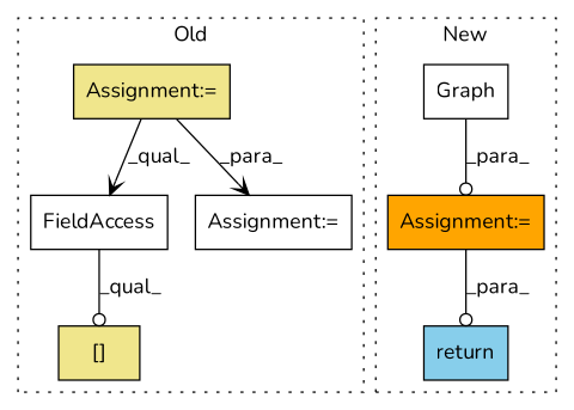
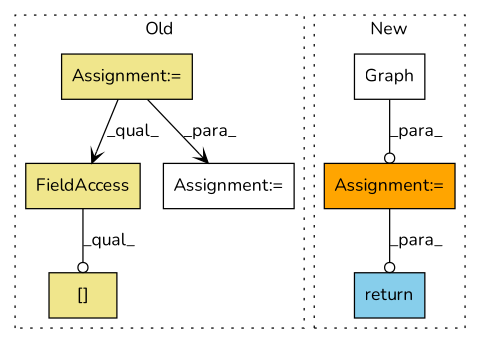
  digraph {
    fontname=Nunito
    node [a=7 shape=box style=filled fillcolor=white fontname=Nunito]
    edge [arrowhead=odot fontname=Nunito]
    n1 [a=2 l="13,1" label="[]" s="3153,3171" fillcolor=khaki]
-   n2 [a=22 l=12 label=FieldAccess s=3153]
+   n2 [a=22 l=12 label=FieldAccess s=3153 fillcolor=khaki]
    n3 [l=5 label="Assignment:=" s=2846 fillcolor=khaki]
    n4 [l=2 label="Assignment:=" s=3130]
    n5 [a=32 l="6,1" label="Graph" s="428,439"]
    n6 [a=41 l=7 label=return s=485 fillcolor=skyblue]
    n7 [l=1 label="Assignment:=" s=427 fillcolor=orange]
    subgraph cluster_1 {
      label=Old
      style=dotted
      n1
      n2
      n3
      n4
    }
    subgraph cluster_2 {
      label=New
      style=dotted
      n5
      n6
      n7
    }
    n2 -> n1 [label=_qual_]
    n3 -> n2 [label=_qual_ arrowhead=vee]
    n3 -> n4 [label=_para_ arrowhead=vee]
    n5 -> n7 [label=_para_]
    n7 -> n6 [label=_para_]
  }
